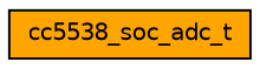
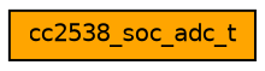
  digraph {
    rankdir=TB
-   n1 [color=black fillcolor=orange fontname=Helvetica fontsize=10 height=0.2 label=cc5538_soc_adc_t shape=record style=filled width=0.4]
+   n1 [color=black fillcolor=orange fontname=Helvetica fontsize=10 height=0.2 label=cc2538_soc_adc_t shape=record style=filled width=0.4]
  }
